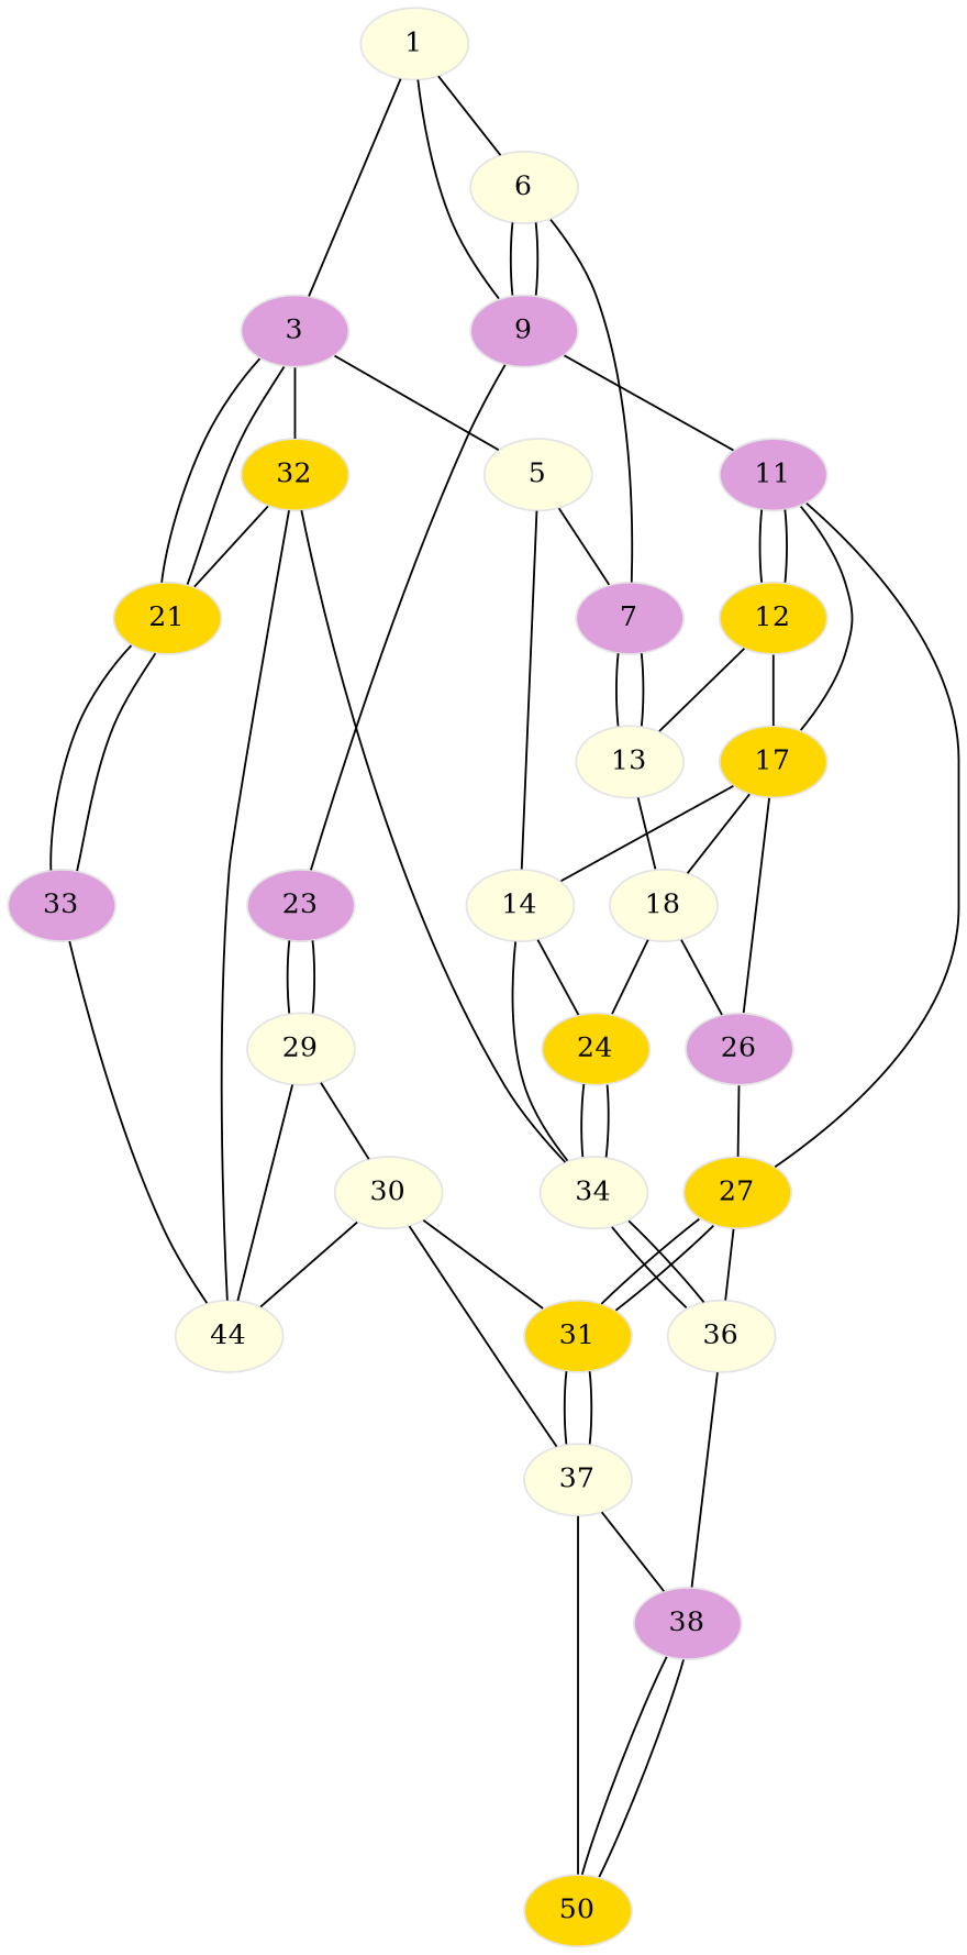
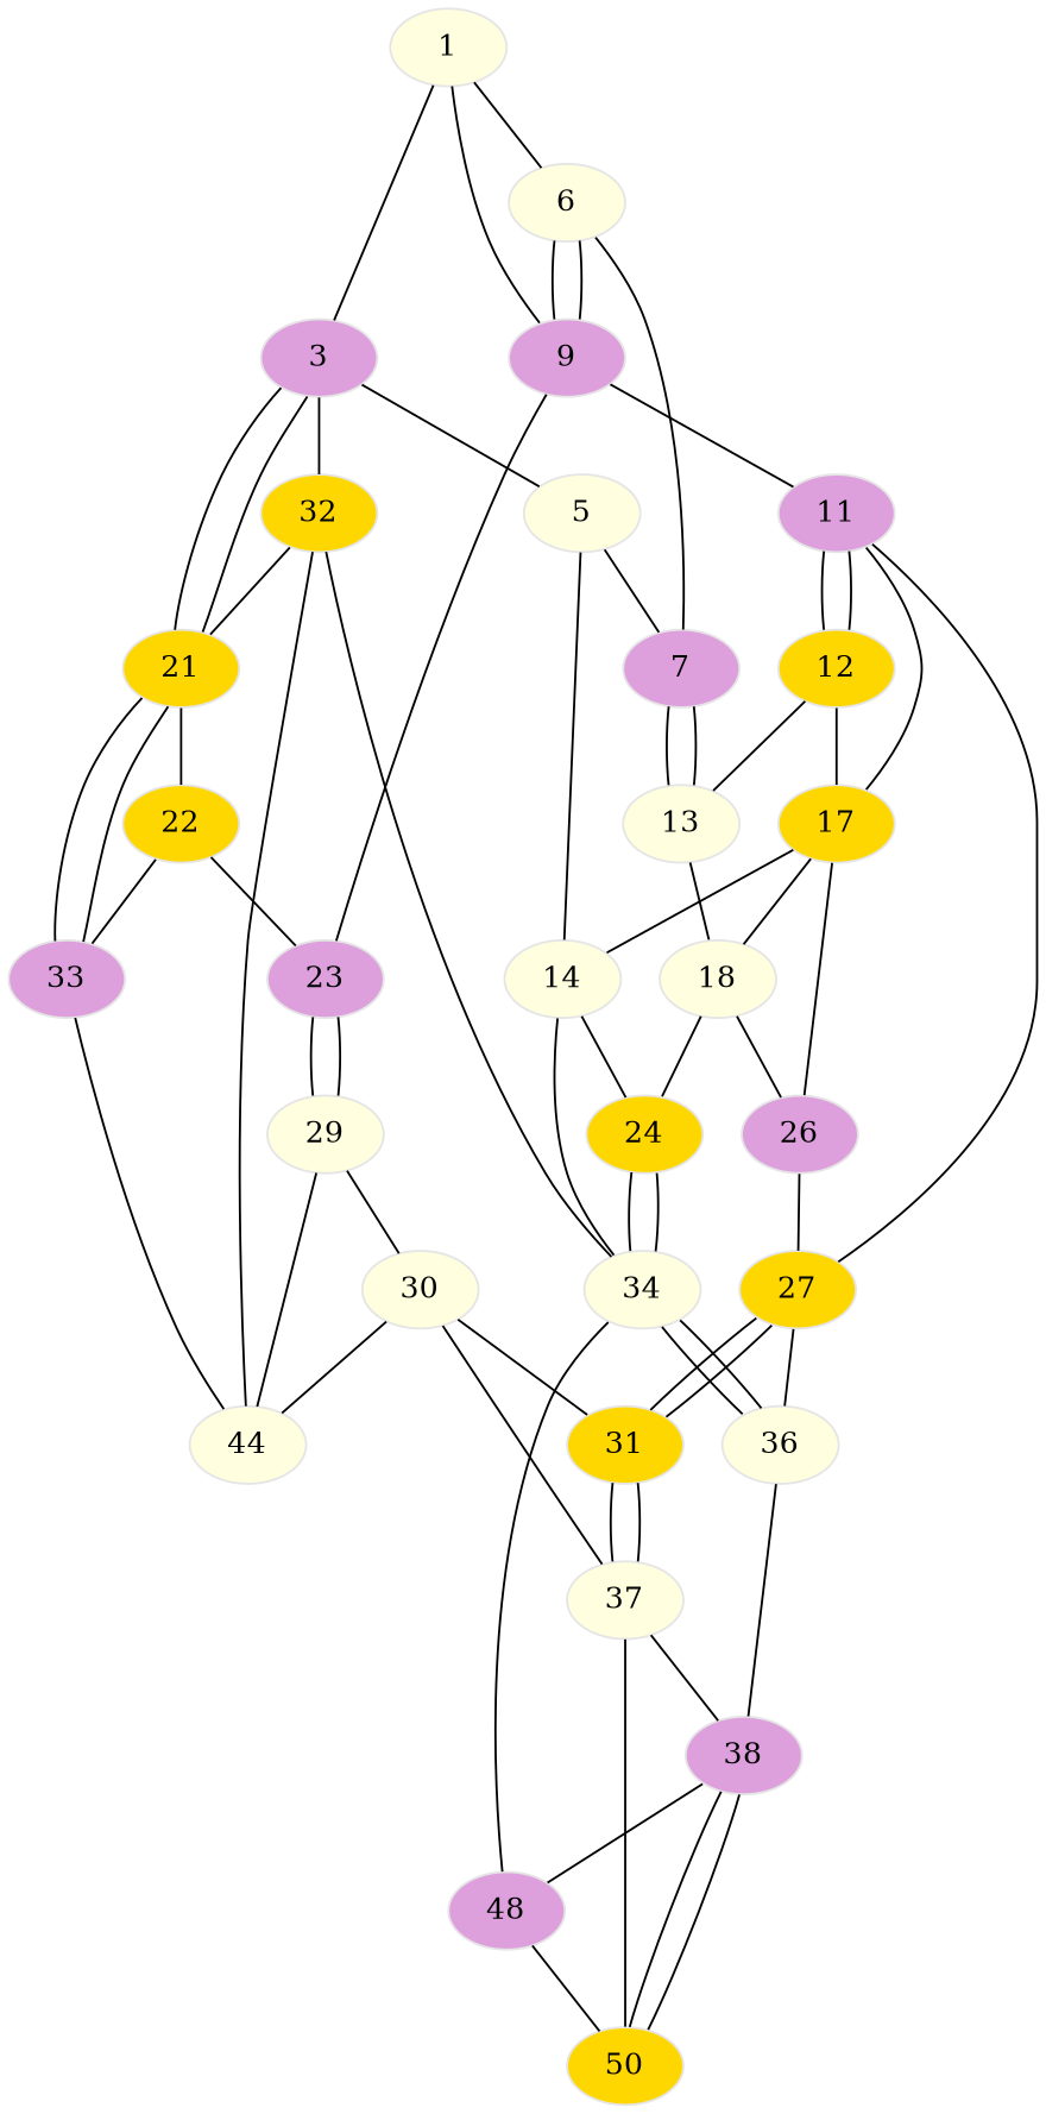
  graph {
    node [color=gray90 fillcolor=lightyellow style=filled]
    1 [super="+2"]
    3 [fillcolor=plum super="+4"]
    6
    9 [fillcolor=plum super="+10"]
    5 [super="+8"]
    21 [fillcolor=gold]
    32 [fillcolor=gold super="+43"]
    7 [fillcolor=plum]
    11 [fillcolor=plum super="+19"]
    23 [fillcolor=plum]
    14 [super="+16"]
+   22 [fillcolor=gold super="+40"]
    33 [fillcolor=plum super="+42"]
    34 [super="+35"]
    44 [super="+47"]
    13 [super="+15"]
    24 [fillcolor=gold]
    18 [super="+25"]
    12 [fillcolor=gold]
    17 [fillcolor=gold super="+20"]
    27 [fillcolor=gold super="+28"]
    29 [super="+41"]
    26 [fillcolor=plum]
    31 [fillcolor=gold]
    36
+   48 [fillcolor=plum super="+49"]
    30 [super="+45"]
    37 [super="+46"]
    38 [fillcolor=plum super="+39"]
    50 [fillcolor=gold super="+51"]
    1 -- 3
    1 -- 6
    1 -- 9
    3 -- 5
    3 -- 21
    3 -- 21
    3 -- 32 [weight=2]
    6 -- 9
    6 -- 9
    6 -- 7
    9 -- 11
    9 -- 23
    5 -- 7
    5 -- 14 [weight=2]
+   21 -- 22
    21 -- 33
    21 -- 33
    32 -- 21
    32 -- 34
    32 -- 44
    7 -- 13
    7 -- 13
    11 -- 12
    11 -- 12
    11 -- 17
    11 -- 27
    23 -- 29
    23 -- 29
    14 -- 34
    14 -- 24
+   22 -- 23
+   22 -- 33
    33 -- 44
    34 -- 36
    34 -- 36
+   34 -- 48
    13 -- 18
    24 -- 34
    24 -- 34
    18 -- 24
    18 -- 26
    12 -- 13
    12 -- 17
    17 -- 14
    17 -- 18
    17 -- 26
    27 -- 31
    27 -- 31
    27 -- 36
    29 -- 44
    29 -- 30
    26 -- 27
    31 -- 37
    31 -- 37
    36 -- 38
+   48 -- 50 [weight=2]
    30 -- 44
    30 -- 31
    30 -- 37
    37 -- 38
    37 -- 50
+   38 -- 48
    38 -- 50
    38 -- 50
  }
